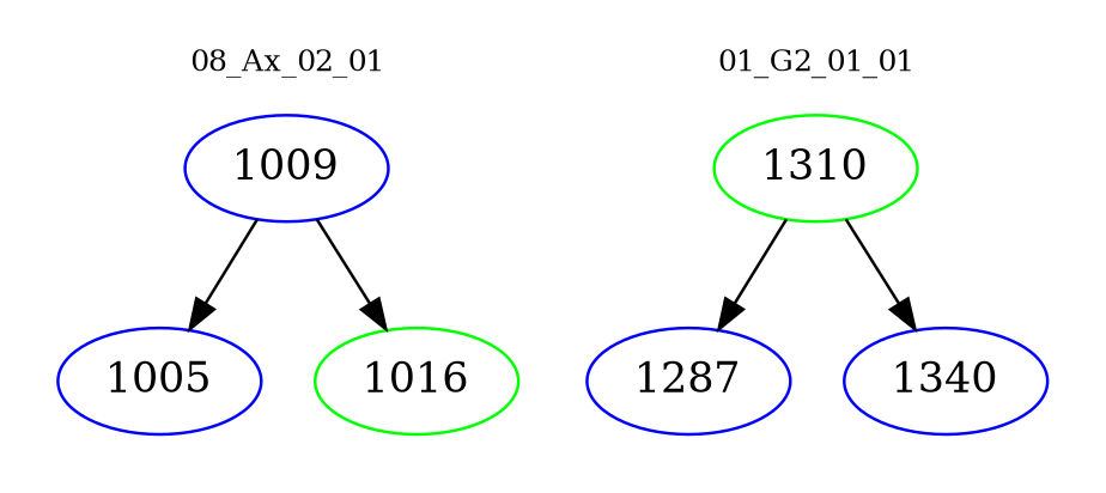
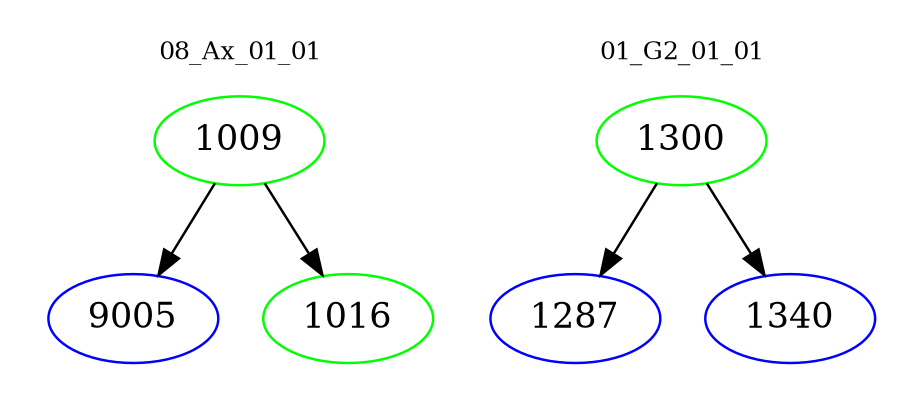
  digraph {
    node [color=green]
    edge [color=black]
-   n1 [color=blue label=1009]
-   n2 [color=blue label=1005]
+   n1 [label=1009]
+   n2 [color=blue label=9005]
    n3 [label=1016]
-   n4 [label=1310]
+   n4 [label=1300]
    n5 [color=blue label=1287]
    n6 [color=blue label=1340]
    subgraph cluster_1 {
      color=white
      fontsize=10
-     label="08_Ax_02_01"
+     label="08_Ax_01_01"
      n1
      n2
      n3
    }
    subgraph cluster_2 {
      color=white
      fontsize=10
      label="01_G2_01_01"
      n4
      n5
      n6
    }
    n1 -> n2
    n1 -> n3
    n4 -> n5
    n4 -> n6
  }
